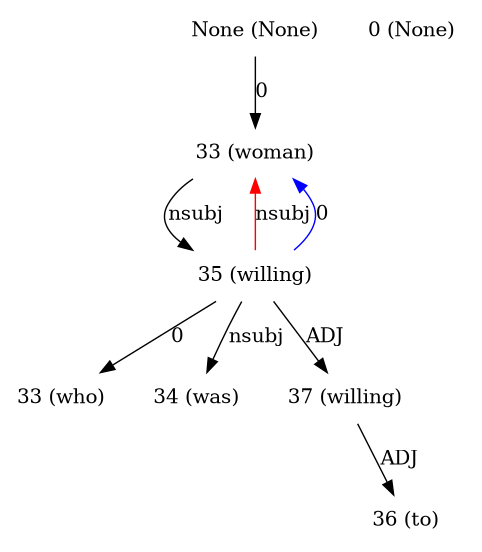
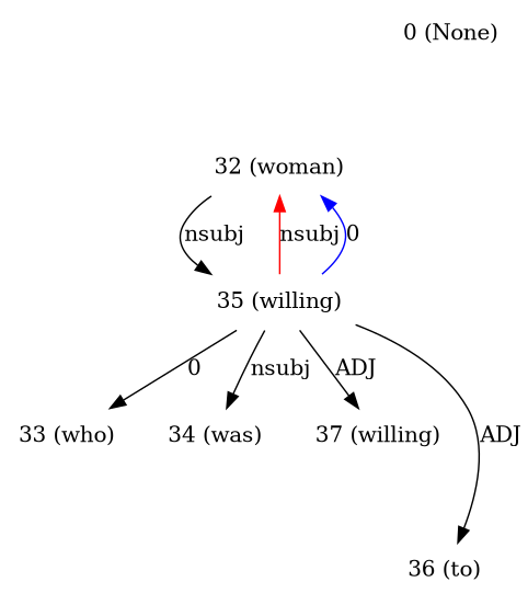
  digraph {
    node [shape=plaintext]
    edge [dir=forward]
-   n1 [label="None (None)"]
-   n2 [label="33 (woman)"]
+   n2 [label="32 (woman)"]
    n3 [label="35 (willing)"]
    n4 [label="33 (who)"]
    n5 [label="34 (was)"]
    n6 [label="37 (willing)"]
    n7 [label="0 (None)"]
    n8 [label="36 (to)"]
-   n1 -> n2 [label=0]
    n2 -> n3 [label=nsubj]
    n3 -> n2 [color=red label=nsubj]
    n3 -> n2 [color=blue label=0]
    n3 -> n4 [label=0]
    n3 -> n5 [label=nsubj]
    n3 -> n6 [label=ADJ]
-   n6 -> n8 [label=ADJ]
+   n3 -> n8 [label=ADJ]
  }
